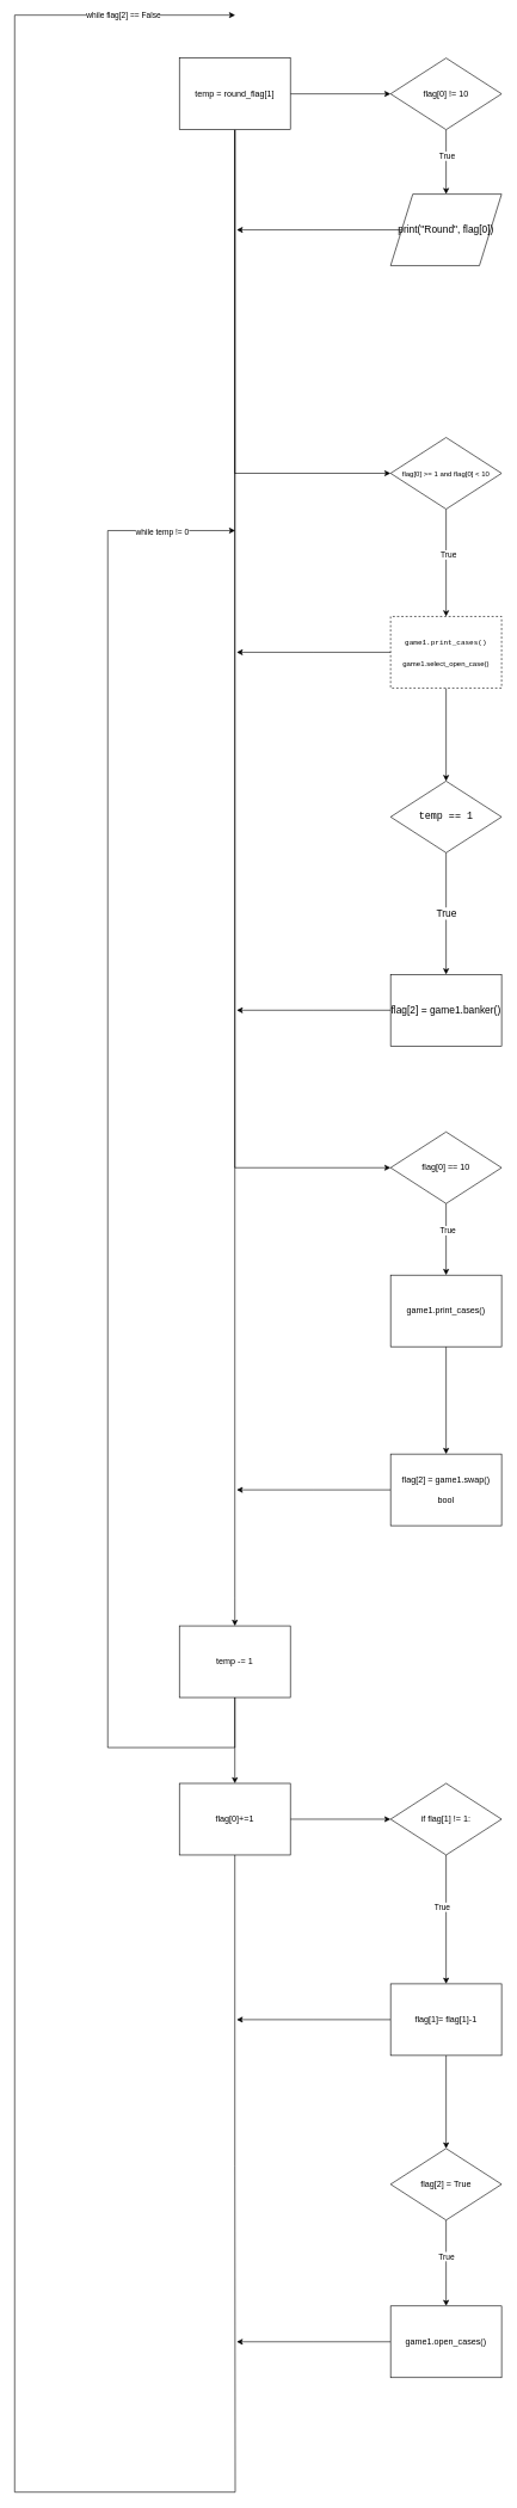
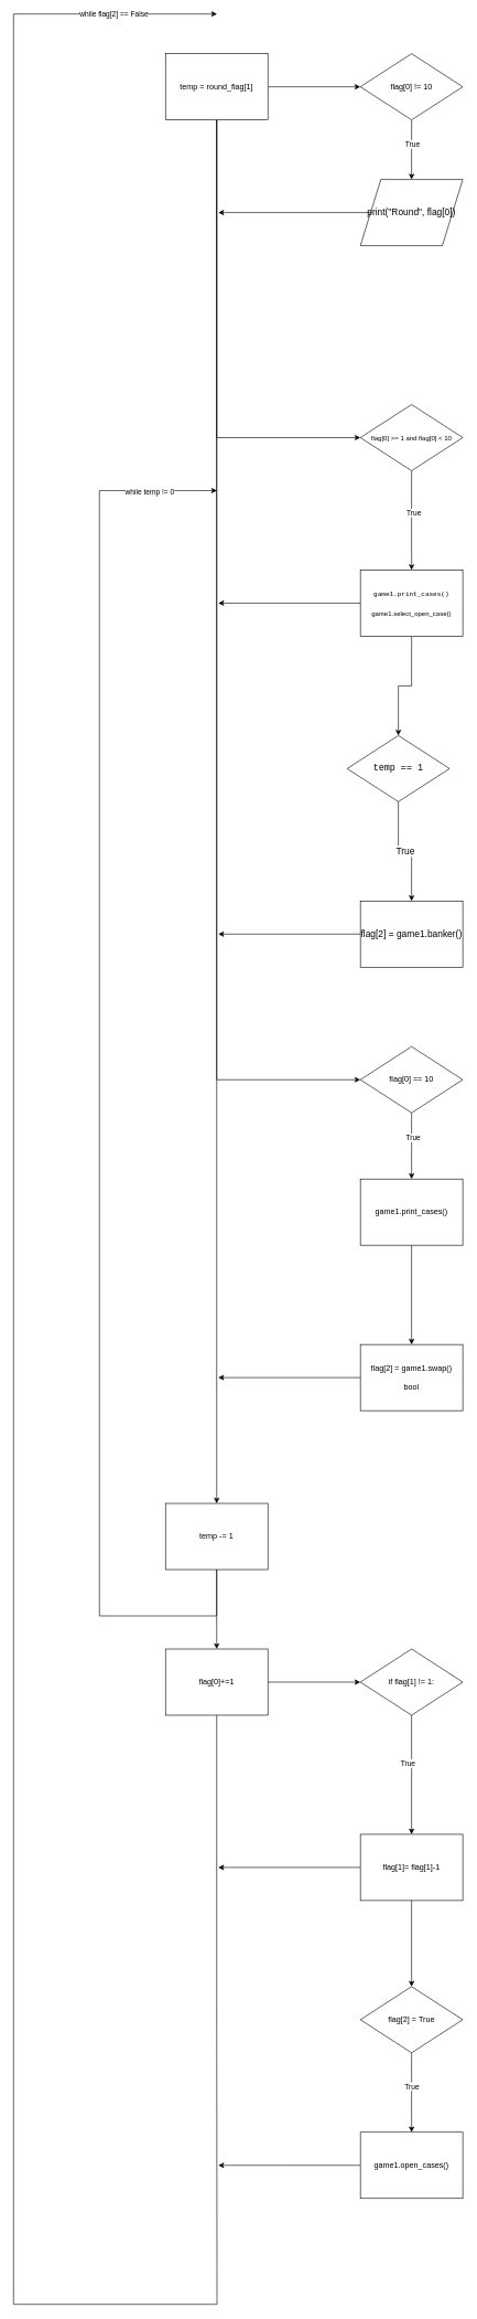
  <mxCell id="0" />
  <mxCell id="1" parent="0" />
  <mxCell id="2" style="edgeStyle=orthogonalEdgeStyle;rounded=0;orthogonalLoop=1;jettySize=auto;html=1;" parent="1" source="6" target="9" edge="1"><mxGeometry relative="1" as="geometry" /></mxCell>
  <mxCell id="3" style="edgeStyle=orthogonalEdgeStyle;rounded=0;orthogonalLoop=1;jettySize=auto;html=1;entryX=0;entryY=0.5;entryDx=0;entryDy=0;" parent="1" source="6" target="14" edge="1"><mxGeometry relative="1" as="geometry"><Array as="points"><mxPoint x="328" y="660" /></Array></mxGeometry></mxCell>
  <mxCell id="4" style="edgeStyle=orthogonalEdgeStyle;rounded=0;orthogonalLoop=1;jettySize=auto;html=1;entryX=0;entryY=0.5;entryDx=0;entryDy=0;" edge="1" parent="1" source="6" target="24"><mxGeometry relative="1" as="geometry"><mxPoint x="330" y="1630" as="targetPoint" /><Array as="points"><mxPoint x="328" y="1630" /></Array></mxGeometry></mxCell>
  <mxCell id="5" style="edgeStyle=orthogonalEdgeStyle;rounded=0;orthogonalLoop=1;jettySize=auto;html=1;entryX=0.5;entryY=0;entryDx=0;entryDy=0;" edge="1" parent="1" source="6" target="32"><mxGeometry relative="1" as="geometry"><mxPoint x="328" y="2240" as="targetPoint" /><Array as="points"><mxPoint x="327" y="2230" /></Array></mxGeometry></mxCell>
  <mxCell id="6" value="temp = round_flag[1]" style="rounded=0;whiteSpace=wrap;html=1;" parent="1" vertex="1"><mxGeometry x="250" y="80" width="155" height="100" as="geometry" /></mxCell>
  <mxCell id="7" style="edgeStyle=orthogonalEdgeStyle;rounded=0;orthogonalLoop=1;jettySize=auto;html=1;" parent="1" source="9" target="11" edge="1"><mxGeometry relative="1" as="geometry" /></mxCell>
  <mxCell id="8" value="True" style="edgeLabel;html=1;align=center;verticalAlign=middle;resizable=0;points=[];" parent="7" vertex="1" connectable="0"><mxGeometry x="-0.2" y="1" relative="1" as="geometry"><mxPoint as="offset" /></mxGeometry></mxCell>
  <mxCell id="9" value="flag[0] != 10" style="rhombus;whiteSpace=wrap;html=1;flipV=1;" parent="1" vertex="1"><mxGeometry x="545" y="80" width="155" height="100" as="geometry" /></mxCell>
  <mxCell id="10" style="edgeStyle=orthogonalEdgeStyle;rounded=0;orthogonalLoop=1;jettySize=auto;html=1;" parent="1" source="11" edge="1"><mxGeometry relative="1" as="geometry"><mxPoint x="330" y="320" as="targetPoint" /></mxGeometry></mxCell>
  <mxCell id="11" value="&lt;div style=&quot;font-size: 14px ; line-height: 21px&quot;&gt;print(&quot;Round&quot;, flag[0])&lt;/div&gt;" style="shape=parallelogram;perimeter=parallelogramPerimeter;whiteSpace=wrap;html=1;" parent="1" vertex="1"><mxGeometry x="545" y="270" width="155" height="100" as="geometry" /></mxCell>
  <mxCell id="12" style="edgeStyle=orthogonalEdgeStyle;rounded=0;orthogonalLoop=1;jettySize=auto;html=1;exitX=0.5;exitY=1;exitDx=0;exitDy=0;" parent="1" source="14" target="19" edge="1"><mxGeometry relative="1" as="geometry" /></mxCell>
  <mxCell id="13" value="True" style="edgeLabel;html=1;align=center;verticalAlign=middle;resizable=0;points=[];" vertex="1" connectable="0" parent="12"><mxGeometry x="-0.16" y="3" relative="1" as="geometry"><mxPoint as="offset" /></mxGeometry></mxCell>
  <mxCell id="14" value="&lt;div style=&quot;line-height: 21px&quot;&gt;&lt;font style=&quot;font-size: 10px&quot;&gt;flag[0] &amp;gt;= 1 and flag[0] &amp;lt; 10&lt;/font&gt;&lt;/div&gt;" style="rhombus;whiteSpace=wrap;html=1;" parent="1" vertex="1"><mxGeometry x="545" y="610" width="155" height="100" as="geometry" /></mxCell>
  <mxCell id="15" value="&lt;font style=&quot;font-size: 14px&quot;&gt;True&lt;/font&gt;" style="edgeStyle=orthogonalEdgeStyle;rounded=0;orthogonalLoop=1;jettySize=auto;html=1;" parent="1" source="16" target="21" edge="1"><mxGeometry relative="1" as="geometry" /></mxCell>
- <mxCell id="16" value="&lt;div style=&quot;font-family: &amp;#34;menlo&amp;#34; , &amp;#34;monaco&amp;#34; , &amp;#34;courier new&amp;#34; , monospace ; font-size: 14px ; line-height: 21px&quot;&gt;temp == &lt;span&gt;1&lt;/span&gt;&lt;/div&gt;" style="rhombus;whiteSpace=wrap;html=1;aspect=fixed;flipV=1;" parent="1" vertex="1"><mxGeometry x="545" y="1090" width="155" height="100" as="geometry" /></mxCell>
+ <mxCell id="16" value="&lt;div style=&quot;font-family: &amp;#34;menlo&amp;#34; , &amp;#34;monaco&amp;#34; , &amp;#34;courier new&amp;#34; , monospace ; font-size: 14px ; line-height: 21px&quot;&gt;temp == &lt;span&gt;1&lt;/span&gt;&lt;/div&gt;" style="rhombus;whiteSpace=wrap;html=1;aspect=fixed;flipV=1;" parent="1" vertex="1"><mxGeometry x="525" y="1110" width="155" height="100" as="geometry" /></mxCell>
  <mxCell id="17" style="edgeStyle=orthogonalEdgeStyle;rounded=0;orthogonalLoop=1;jettySize=auto;html=1;entryX=0.5;entryY=0;entryDx=0;entryDy=0;" parent="1" source="19" target="16" edge="1"><mxGeometry relative="1" as="geometry" /></mxCell>
  <mxCell id="18" style="edgeStyle=orthogonalEdgeStyle;rounded=0;orthogonalLoop=1;jettySize=auto;html=1;" edge="1" parent="1" source="19"><mxGeometry relative="1" as="geometry"><mxPoint x="330" y="910" as="targetPoint" /></mxGeometry></mxCell>
- <mxCell id="19" value="&lt;div style=&quot;font-family: &amp;#34;menlo&amp;#34; , &amp;#34;monaco&amp;#34; , &amp;#34;courier new&amp;#34; , monospace&quot;&gt;&lt;font style=&quot;font-size: 10px&quot;&gt;game1.print_cases()&lt;/font&gt;&lt;/div&gt;&lt;div style=&quot;font-family: &amp;#34;menlo&amp;#34; , &amp;#34;monaco&amp;#34; , &amp;#34;courier new&amp;#34; , monospace&quot;&gt;&lt;font style=&quot;font-size: 12px&quot;&gt;&lt;br&gt;&lt;/font&gt;&lt;/div&gt;&lt;div&gt;&lt;font style=&quot;font-size: 10px&quot;&gt;game1.select_open_case()&lt;/font&gt;&lt;/div&gt;" style="rounded=0;whiteSpace=wrap;html=1;aspect=fixed;direction=west;dashed=1;" parent="1" vertex="1"><mxGeometry x="545" y="860" width="155" height="100" as="geometry" /></mxCell>
+ <mxCell id="19" value="&lt;div style=&quot;font-family: &amp;#34;menlo&amp;#34; , &amp;#34;monaco&amp;#34; , &amp;#34;courier new&amp;#34; , monospace&quot;&gt;&lt;font style=&quot;font-size: 10px&quot;&gt;game1.print_cases()&lt;/font&gt;&lt;/div&gt;&lt;div style=&quot;font-family: &amp;#34;menlo&amp;#34; , &amp;#34;monaco&amp;#34; , &amp;#34;courier new&amp;#34; , monospace&quot;&gt;&lt;font style=&quot;font-size: 12px&quot;&gt;&lt;br&gt;&lt;/font&gt;&lt;/div&gt;&lt;div&gt;&lt;font style=&quot;font-size: 10px&quot;&gt;game1.select_open_case()&lt;/font&gt;&lt;/div&gt;" style="rounded=0;whiteSpace=wrap;html=1;aspect=fixed;direction=west;" parent="1" vertex="1"><mxGeometry x="545" y="860" width="155" height="100" as="geometry" /></mxCell>
  <mxCell id="20" style="edgeStyle=orthogonalEdgeStyle;rounded=0;orthogonalLoop=1;jettySize=auto;html=1;" edge="1" parent="1" source="21"><mxGeometry relative="1" as="geometry"><mxPoint x="330" y="1410" as="targetPoint" /></mxGeometry></mxCell>
  <mxCell id="21" value="&lt;div style=&quot;font-size: 14px ; line-height: 21px&quot;&gt;flag[2] = game1.banker()&lt;/div&gt;" style="rounded=0;whiteSpace=wrap;html=1;aspect=fixed;" parent="1" vertex="1"><mxGeometry x="545" y="1360" width="155" height="100" as="geometry" /></mxCell>
  <mxCell id="22" style="edgeStyle=orthogonalEdgeStyle;rounded=0;orthogonalLoop=1;jettySize=auto;html=1;entryX=0.5;entryY=0;entryDx=0;entryDy=0;" edge="1" parent="1" source="24" target="26"><mxGeometry relative="1" as="geometry" /></mxCell>
  <mxCell id="23" value="True" style="edgeLabel;html=1;align=center;verticalAlign=middle;resizable=0;points=[];" vertex="1" connectable="0" parent="22"><mxGeometry x="-0.252" y="2" relative="1" as="geometry"><mxPoint as="offset" /></mxGeometry></mxCell>
  <mxCell id="24" value="flag[0] == 10" style="rhombus;whiteSpace=wrap;html=1;" vertex="1" parent="1"><mxGeometry x="545" y="1580" width="155" height="100" as="geometry" /></mxCell>
  <mxCell id="25" value="" style="edgeStyle=orthogonalEdgeStyle;rounded=0;orthogonalLoop=1;jettySize=auto;html=1;" edge="1" parent="1" source="26" target="28"><mxGeometry relative="1" as="geometry" /></mxCell>
  <mxCell id="26" value="game1.print_cases()" style="rounded=0;whiteSpace=wrap;html=1;" vertex="1" parent="1"><mxGeometry x="545" y="1780" width="155" height="100" as="geometry" /></mxCell>
  <mxCell id="27" style="edgeStyle=orthogonalEdgeStyle;rounded=0;orthogonalLoop=1;jettySize=auto;html=1;" edge="1" parent="1" source="28"><mxGeometry relative="1" as="geometry"><mxPoint x="330" y="2080" as="targetPoint" /></mxGeometry></mxCell>
  <mxCell id="28" value="flag[2] = game1.swap()&lt;br&gt;&lt;br&gt;bool" style="rounded=0;whiteSpace=wrap;html=1;" vertex="1" parent="1"><mxGeometry x="545" y="2030" width="155" height="100" as="geometry" /></mxCell>
  <mxCell id="29" value="" style="edgeStyle=orthogonalEdgeStyle;rounded=0;orthogonalLoop=1;jettySize=auto;html=1;" edge="1" parent="1" source="32" target="36"><mxGeometry relative="1" as="geometry" /></mxCell>
  <mxCell id="30" style="edgeStyle=orthogonalEdgeStyle;rounded=0;orthogonalLoop=1;jettySize=auto;html=1;exitX=0.5;exitY=1;exitDx=0;exitDy=0;" edge="1" parent="1" source="32"><mxGeometry relative="1" as="geometry"><mxPoint x="328" y="740" as="targetPoint" /><Array as="points"><mxPoint x="328" y="2440" /><mxPoint x="150" y="2440" /><mxPoint x="150" y="740" /></Array></mxGeometry></mxCell>
  <mxCell id="31" value="while temp != 0" style="edgeLabel;html=1;align=center;verticalAlign=middle;resizable=0;points=[];" vertex="1" connectable="0" parent="30"><mxGeometry x="0.904" y="-2" relative="1" as="geometry"><mxPoint as="offset" /></mxGeometry></mxCell>
  <mxCell id="32" value="temp -= 1" style="rounded=0;whiteSpace=wrap;html=1;" vertex="1" parent="1"><mxGeometry x="250" y="2270" width="155" height="100" as="geometry" /></mxCell>
  <mxCell id="33" style="edgeStyle=orthogonalEdgeStyle;rounded=0;orthogonalLoop=1;jettySize=auto;html=1;" edge="1" parent="1" source="36" target="39"><mxGeometry relative="1" as="geometry" /></mxCell>
  <mxCell id="34" value="" style="edgeStyle=orthogonalEdgeStyle;rounded=0;orthogonalLoop=1;jettySize=auto;html=1;" edge="1" parent="1" source="36"><mxGeometry x="0.002" y="-20" relative="1" as="geometry"><mxPoint x="328" y="20" as="targetPoint" /><Array as="points"><mxPoint x="328" y="3025" /><mxPoint x="328" y="3480" /><mxPoint x="20" y="3480" /><mxPoint x="20" y="20" /><mxPoint x="138" y="20" /></Array><mxPoint as="offset" /></mxGeometry></mxCell>
  <mxCell id="35" value="while flag[2] == False" style="edgeLabel;html=1;align=center;verticalAlign=middle;resizable=0;points=[];" vertex="1" connectable="0" parent="34"><mxGeometry x="0.937" relative="1" as="geometry"><mxPoint as="offset" /></mxGeometry></mxCell>
  <mxCell id="36" value="flag[0]+=1" style="rounded=0;whiteSpace=wrap;html=1;" vertex="1" parent="1"><mxGeometry x="250" y="2490" width="155" height="100" as="geometry" /></mxCell>
  <mxCell id="37" style="edgeStyle=orthogonalEdgeStyle;rounded=0;orthogonalLoop=1;jettySize=auto;html=1;entryX=0.5;entryY=0;entryDx=0;entryDy=0;" edge="1" parent="1" source="39" target="42"><mxGeometry relative="1" as="geometry" /></mxCell>
  <mxCell id="38" value="True" style="edgeLabel;html=1;align=center;verticalAlign=middle;resizable=0;points=[];" vertex="1" connectable="0" parent="37"><mxGeometry x="-0.2" y="-6" relative="1" as="geometry"><mxPoint as="offset" /></mxGeometry></mxCell>
  <mxCell id="39" value="if flag[1] != 1:" style="rhombus;whiteSpace=wrap;html=1;" vertex="1" parent="1"><mxGeometry x="545" y="2490" width="155" height="100" as="geometry" /></mxCell>
  <mxCell id="40" style="edgeStyle=orthogonalEdgeStyle;rounded=0;orthogonalLoop=1;jettySize=auto;html=1;entryX=0.5;entryY=0;entryDx=0;entryDy=0;" edge="1" parent="1" source="42" target="45"><mxGeometry relative="1" as="geometry" /></mxCell>
  <mxCell id="41" style="edgeStyle=orthogonalEdgeStyle;rounded=0;orthogonalLoop=1;jettySize=auto;html=1;" edge="1" parent="1" source="42"><mxGeometry relative="1" as="geometry"><mxPoint x="330" y="2820" as="targetPoint" /></mxGeometry></mxCell>
  <mxCell id="42" value="flag[1]= flag[1]-1" style="rounded=0;whiteSpace=wrap;html=1;" vertex="1" parent="1"><mxGeometry x="545" y="2770" width="155" height="100" as="geometry" /></mxCell>
  <mxCell id="43" style="edgeStyle=orthogonalEdgeStyle;rounded=0;orthogonalLoop=1;jettySize=auto;html=1;entryX=0.5;entryY=0;entryDx=0;entryDy=0;" edge="1" parent="1" source="45" target="47"><mxGeometry relative="1" as="geometry" /></mxCell>
  <mxCell id="44" value="True" style="edgeLabel;html=1;align=center;verticalAlign=middle;resizable=0;points=[];" vertex="1" connectable="0" parent="43"><mxGeometry x="-0.167" relative="1" as="geometry"><mxPoint as="offset" /></mxGeometry></mxCell>
  <mxCell id="45" value="flag[2] = True" style="rhombus;whiteSpace=wrap;html=1;" vertex="1" parent="1"><mxGeometry x="545" y="3000" width="155" height="100" as="geometry" /></mxCell>
  <mxCell id="46" style="edgeStyle=orthogonalEdgeStyle;rounded=0;orthogonalLoop=1;jettySize=auto;html=1;" edge="1" parent="1" source="47"><mxGeometry relative="1" as="geometry"><mxPoint x="330" y="3270" as="targetPoint" /></mxGeometry></mxCell>
  <mxCell id="47" value="game1.open_cases()" style="rounded=0;whiteSpace=wrap;html=1;" vertex="1" parent="1"><mxGeometry x="545" y="3220" width="155" height="100" as="geometry" /></mxCell>
